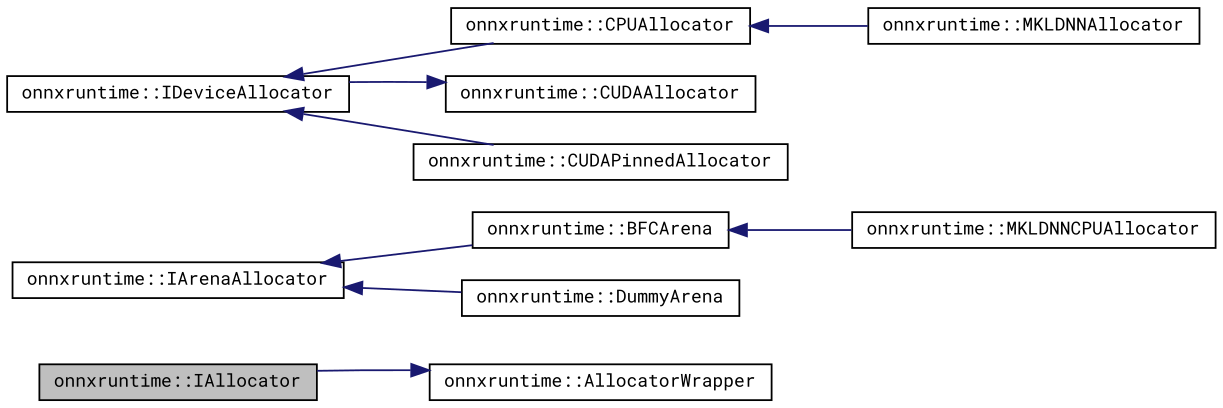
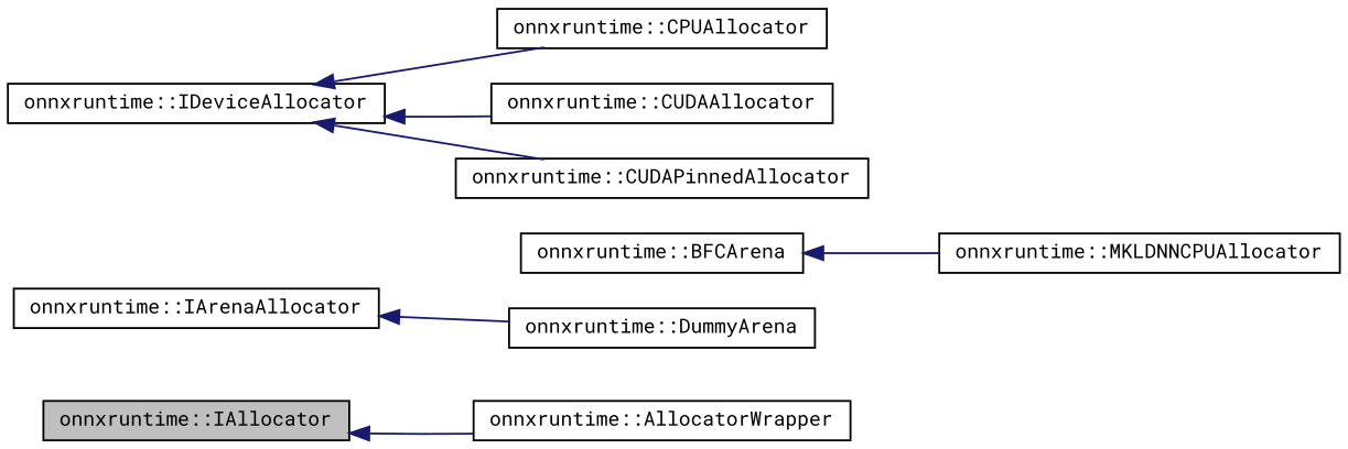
  digraph {
    fontname="Roboto Mono"
    rankdir=LR
    node [color=black fillcolor=white fontname="Roboto Mono" fontsize=10 shape=record style=filled]
    edge [color=midnightblue dir=back fontname="Roboto Mono" fontsize=10 labelfontname=Helvetica labelfontsize=10 style=solid]
    n1 [fillcolor=grey75 fontcolor=black height=0.2 label="onnxruntime::IAllocator" width=0.4]
    n2 [height=0.2 label="onnxruntime::AllocatorWrapper" width=0.4]
    n3 [height=0.2 label="onnxruntime::IArenaAllocator" width=0.4]
    n4 [height=0.2 label="onnxruntime::BFCArena" width=0.4]
    n5 [height=0.2 label="onnxruntime::DummyArena" width=0.4]
    n6 [height=0.2 label="onnxruntime::IDeviceAllocator" width=0.4]
    n7 [height=0.2 label="onnxruntime::CPUAllocator" width=0.4]
    n8 [height=0.2 label="onnxruntime::CUDAAllocator" width=0.4]
    n9 [height=0.2 label="onnxruntime::CUDAPinnedAllocator" width=0.4]
    n10 [height=0.2 label="onnxruntime::MKLDNNCPUAllocator" width=0.4]
-   n11 [height=0.2 label="onnxruntime::MKLDNNAllocator" width=0.4]
-   n2 -> n1
-   n3 -> n4
+   n1 -> n2
    n3 -> n5
    n4 -> n10
    n6 -> n7
-   n8 -> n6
+   n6 -> n8
    n6 -> n9
-   n7 -> n11
  }
